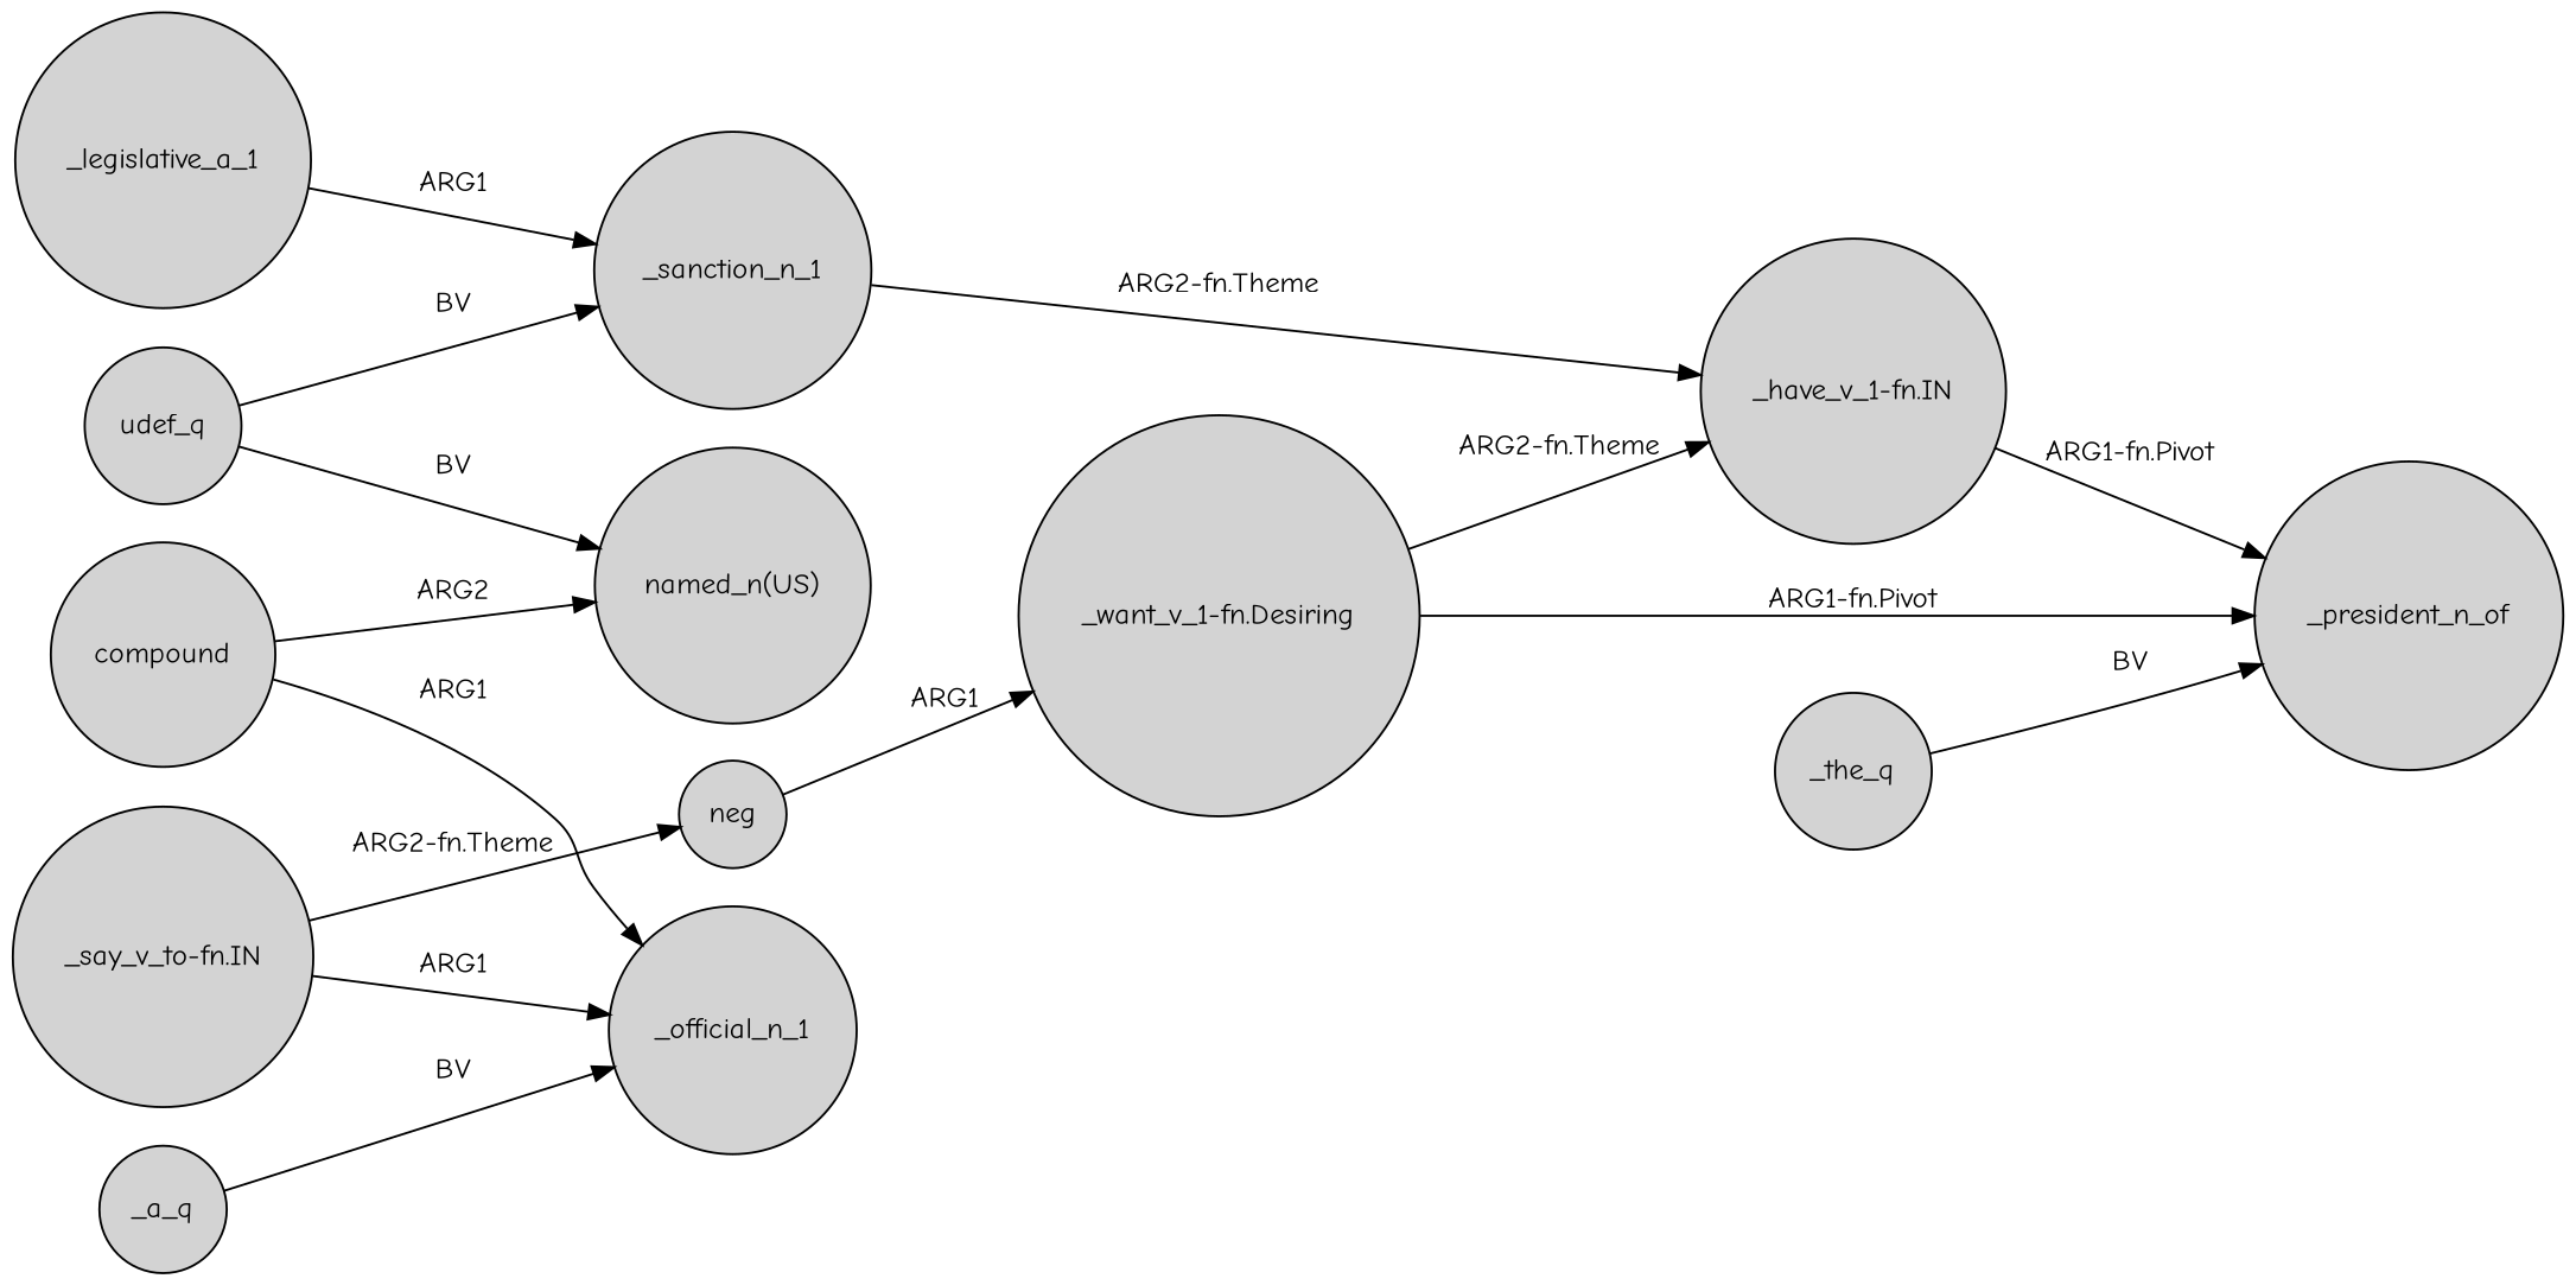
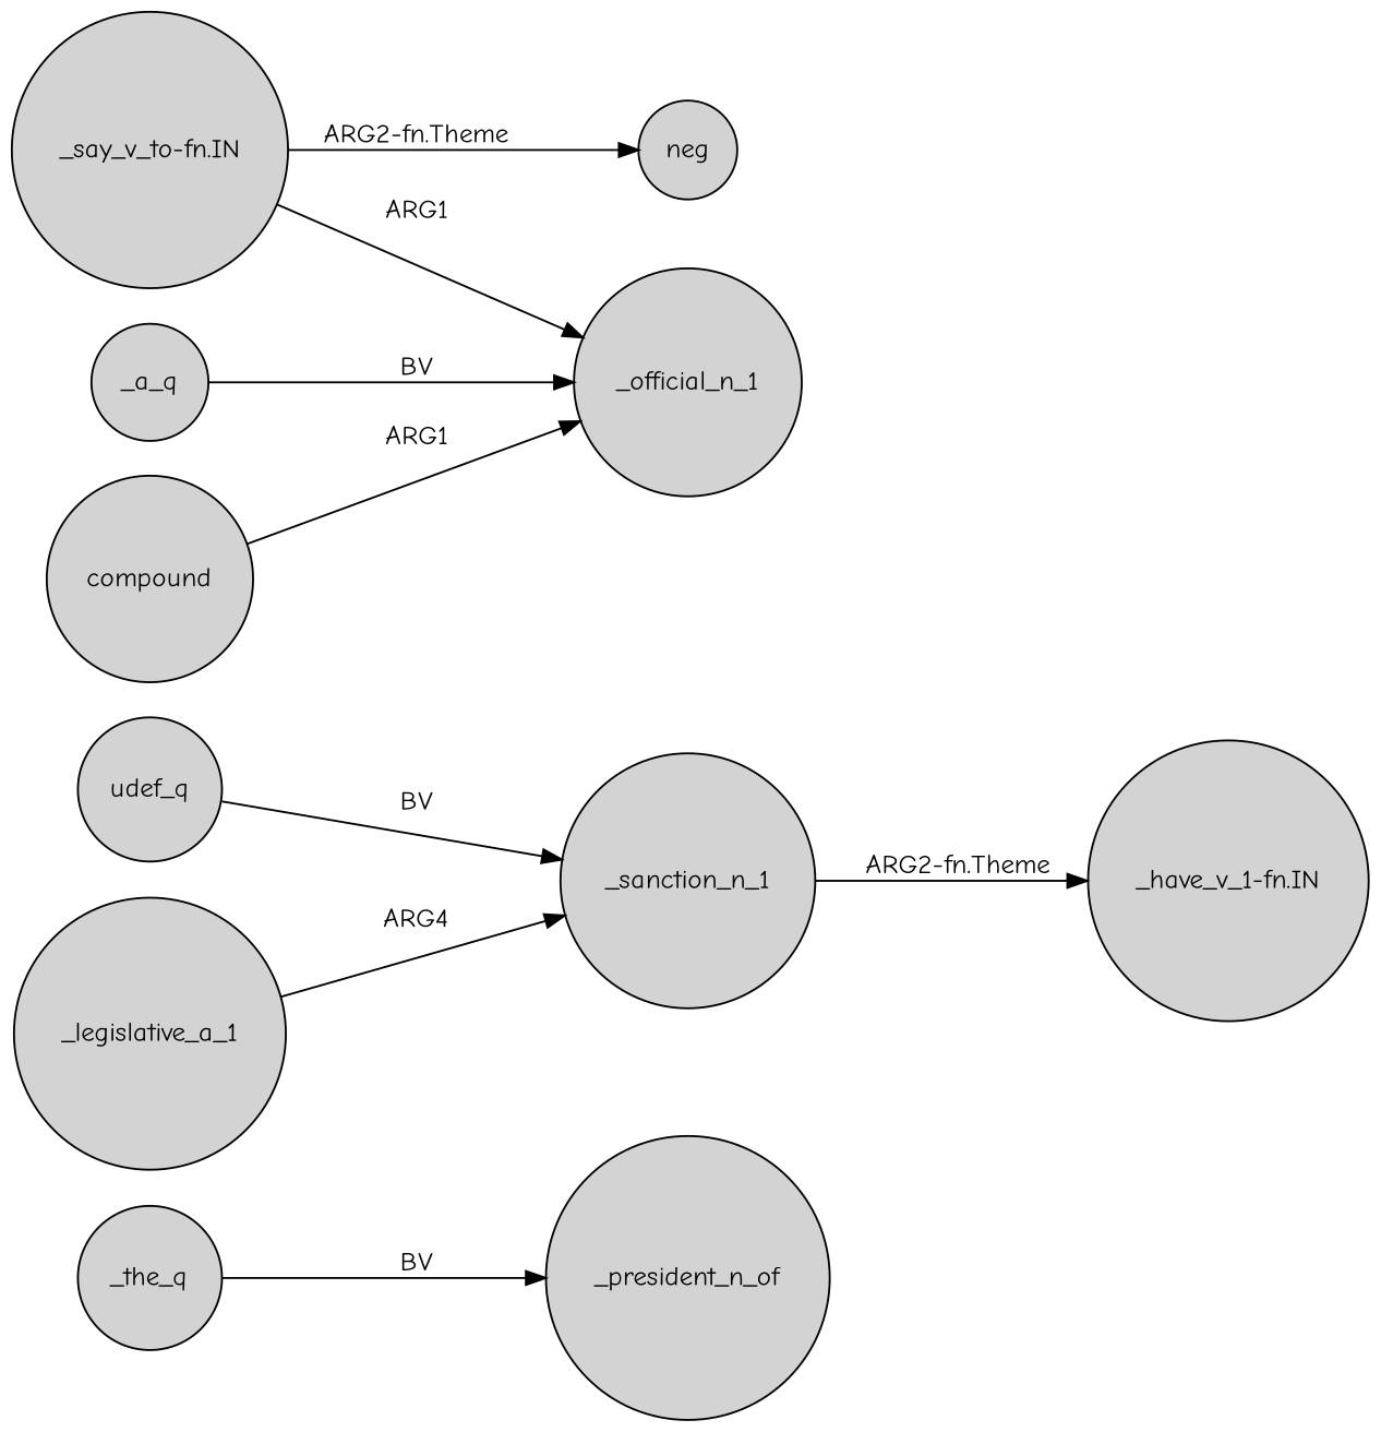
  digraph {
    fontname="Comic Neue"
    rankdir=LR
    node [fontname="Comic Neue" shape=circle style=filled]
    edge [fontname="Comic Neue"]
-   "_want_v_1-fn.Desiring"
    _president_n_of
    "_have_v_1-fn.IN"
    udef_q
    _sanction_n_1
-   "named_n(US)"
    _legislative_a_1
    "_say_v_to-fn.IN"
    neg
    _official_n_1
    _a_q
    compound
    _the_q
-   "_want_v_1-fn.Desiring" -> _president_n_of [label="ARG1-fn.Pivot"]
-   "_want_v_1-fn.Desiring" -> "_have_v_1-fn.IN" [label="ARG2-fn.Theme"]
-   "_have_v_1-fn.IN" -> _president_n_of [label="ARG1-fn.Pivot"]
    udef_q -> _sanction_n_1 [label=BV]
-   udef_q -> "named_n(US)" [label=BV]
    _sanction_n_1 -> "_have_v_1-fn.IN" [label="ARG2-fn.Theme"]
-   _legislative_a_1 -> _sanction_n_1 [label=ARG1]
+   _legislative_a_1 -> _sanction_n_1 [label=ARG4]
    "_say_v_to-fn.IN" -> neg [label="ARG2-fn.Theme"]
    "_say_v_to-fn.IN" -> _official_n_1 [label=ARG1]
-   neg -> "_want_v_1-fn.Desiring" [label=ARG1]
    _a_q -> _official_n_1 [label=BV]
-   compound -> "named_n(US)" [label=ARG2]
    compound -> _official_n_1 [label=ARG1]
    _the_q -> _president_n_of [label=BV]
  }
